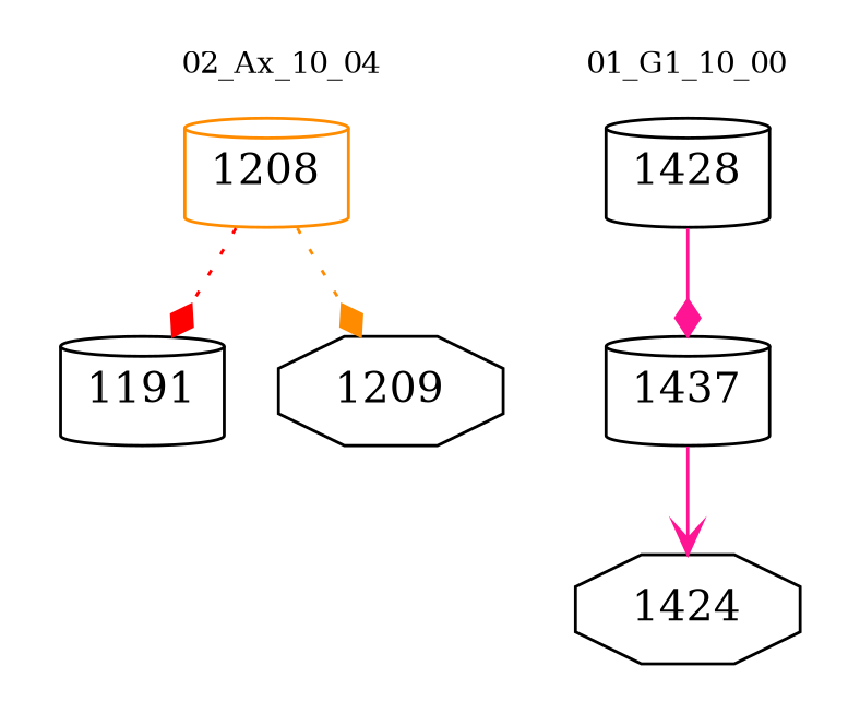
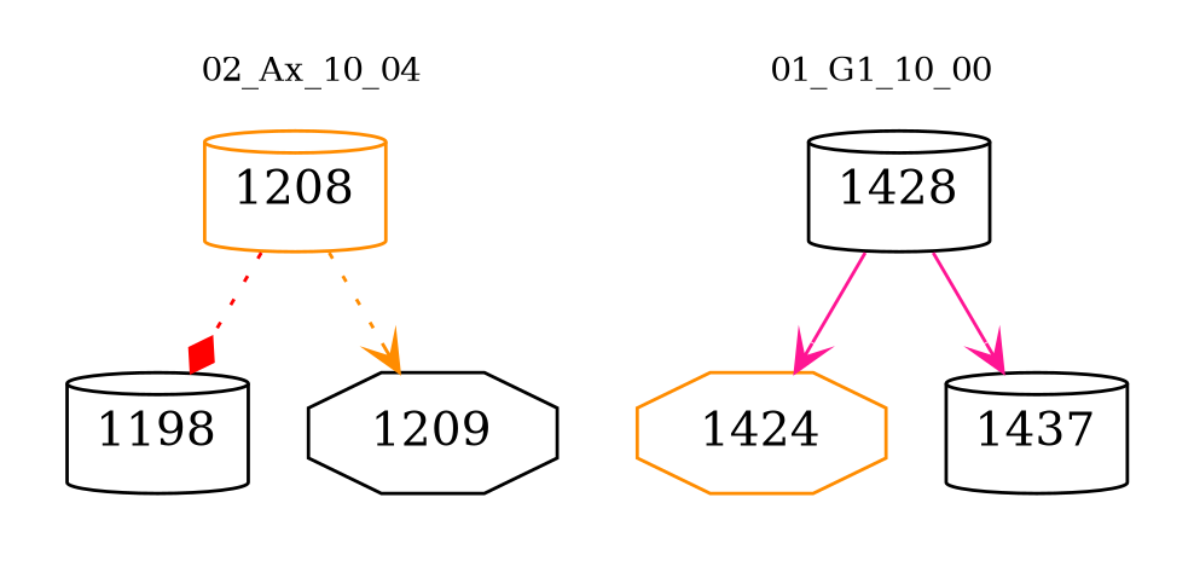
  digraph {
    node [color=black shape=cylinder]
    edge [arrowhead=diamond color=deeppink style=dotted]
    n1 [color=darkorange label=1208]
-   n2 [label=1191]
+   n2 [label=1198]
    n3 [label=1209 shape=octagon]
    n4 [label=1428]
-   n5 [label=1424 shape=octagon]
+   n5 [color=darkorange label=1424 shape=octagon]
    n6 [label=1437]
    subgraph cluster_1 {
      color=white
      fontsize=10
      label="02_Ax_10_04"
      n1
      n2
      n3
    }
    subgraph cluster_2 {
      color=white
      fontsize=10
      label="01_G1_10_00"
      n4
      n5
      n6
    }
    n1 -> n2 [color=red]
-   n1 -> n3 [color=darkorange]
-   n6 -> n5 [arrowhead=vee style=solid]
-   n4 -> n6 [style=solid]
+   n1 -> n3 [arrowhead=vee color=darkorange]
+   n4 -> n5 [arrowhead=vee style=solid]
+   n4 -> n6 [arrowhead=vee style=solid]
  }
